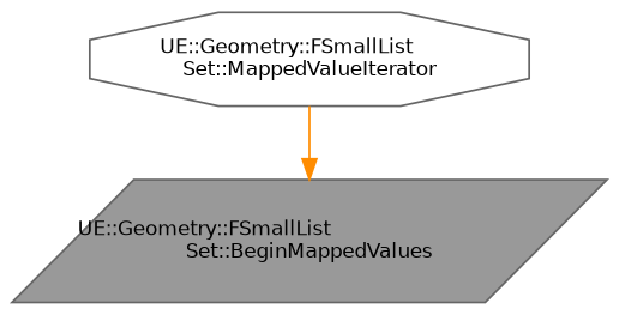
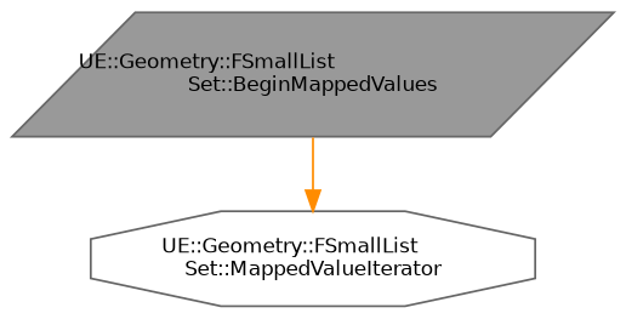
  digraph {
    rankdir=TB
    node [fontname=Helvetica fontsize=10 style=filled]
    n1 [color=gray40 fillcolor=grey60 fontcolor=black height=0.2 label="UE::Geometry::FSmallList\lSet::BeginMappedValues" shape=parallelogram width=0.4]
    n2 [color=grey40 fillcolor=white height=0.2 label="UE::Geometry::FSmallList\lSet::MappedValueIterator" shape=octagon width=0.4]
-   n2 -> n1 [color=darkorange fontname=Helvetica fontsize=10 labelfontname=Helvetica labelfontsize=10 style=solid]
+   n1 -> n2 [color=darkorange fontname=Helvetica fontsize=10 labelfontname=Helvetica labelfontsize=10 style=solid]
  }
